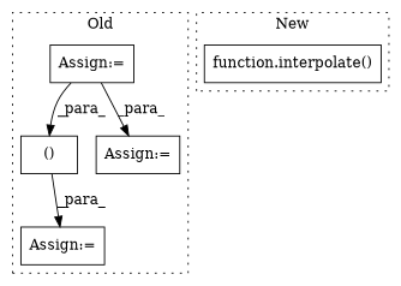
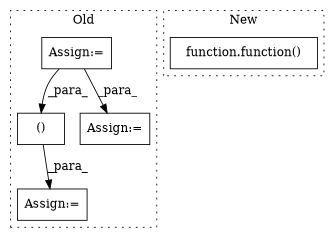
  digraph {
    node [a=68 l=4 shape=box]
    n1 [a=54 label="()" s=639]
    n2 [l=3 label="Assign:=" s=596]
    n3 [l=3 label="Assign:=" s=508]
    n4 [label="Assign:=" s=738]
-   n5 [a=75 l="12,18" label="function.interpolate()" s="846,879"]
+   n5 [a=75 l="12,18" label="function.function()" s="846,879"]
    subgraph cluster_1 {
      label=Old
      style=dotted
      n1
      n2
      n3
      n4
    }
    subgraph cluster_2 {
      label=New
      style=dotted
      n5
    }
    n1 -> n2 [label=_para_]
    n3 -> n1 [label=_para_]
    n3 -> n4 [label=_para_]
  }
